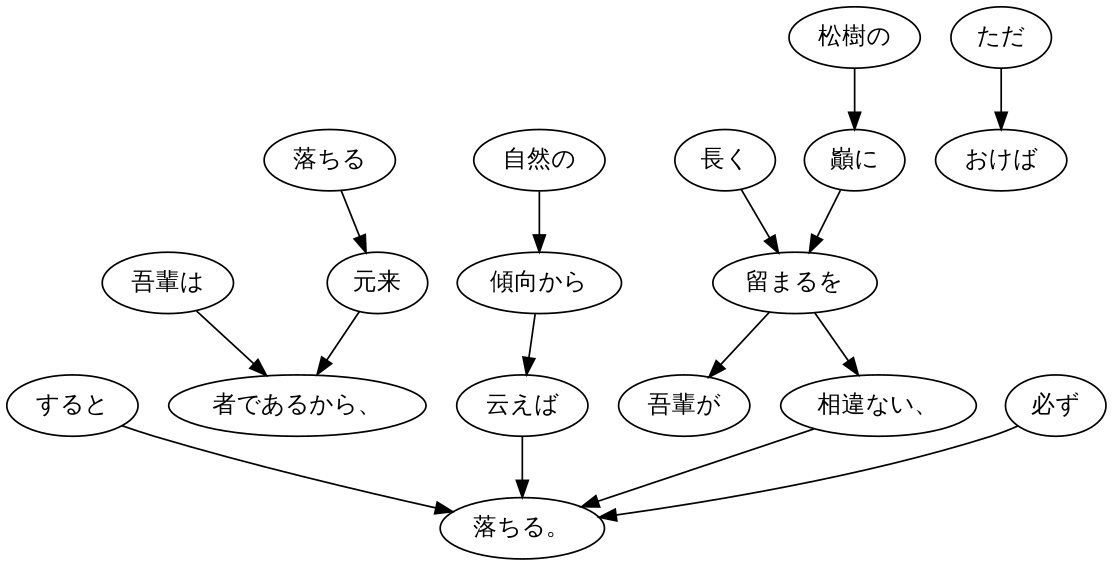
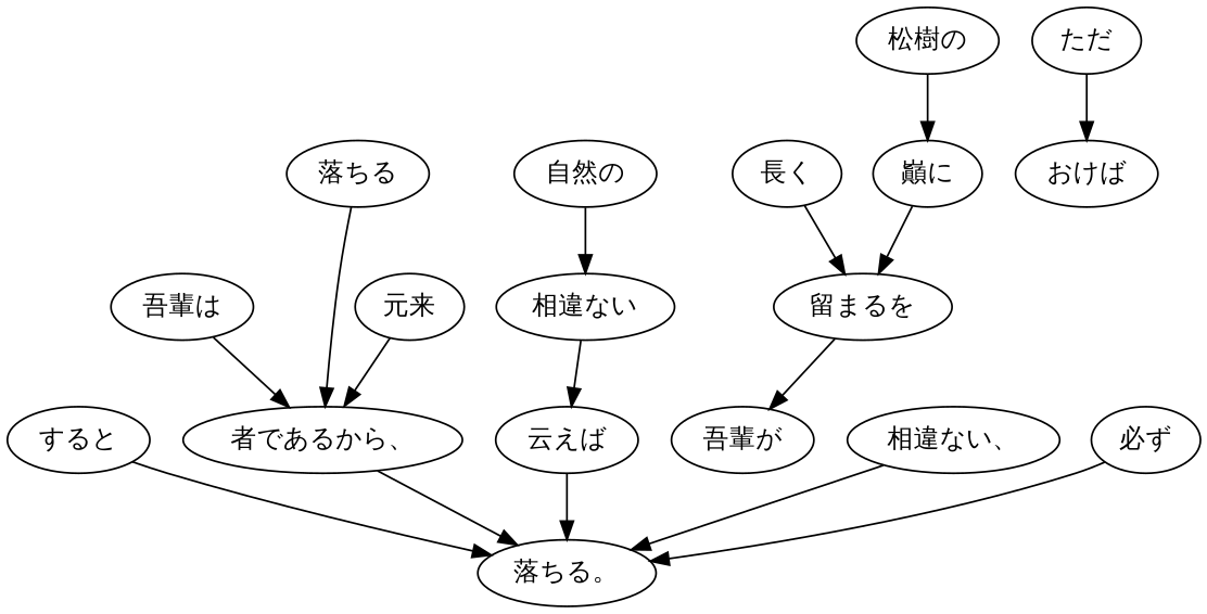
  digraph {
    n1 [label="すると"]
    n2 [label="落ちる。"]
    n3 [label="吾輩は"]
    n4 [label="者であるから、"]
    n5 [label="元来"]
    n6 [label="落ちる"]
    n7 [label="自然の"]
-   n8 [label="傾向から"]
+   n8 [label="相違ない"]
    n9 [label="云えば"]
    n10 [label="吾輩が"]
    n11 [label="留まるを"]
    n12 [label="相違ない、"]
    n13 [label="長く"]
    n14 [label="松樹の"]
    n15 [label="巓に"]
    n16 [label="ただ"]
    n17 [label="おけば"]
    n18 [label="必ず"]
    n1 -> n2
    n3 -> n4
+   n4 -> n2
    n5 -> n4
-   n6 -> n5
+   n6 -> n4
    n7 -> n8
    n8 -> n9
    n9 -> n2
    n11 -> n10
-   n11 -> n12
    n12 -> n2
    n13 -> n11
    n14 -> n15
    n15 -> n11
    n16 -> n17
    n18 -> n2
  }
